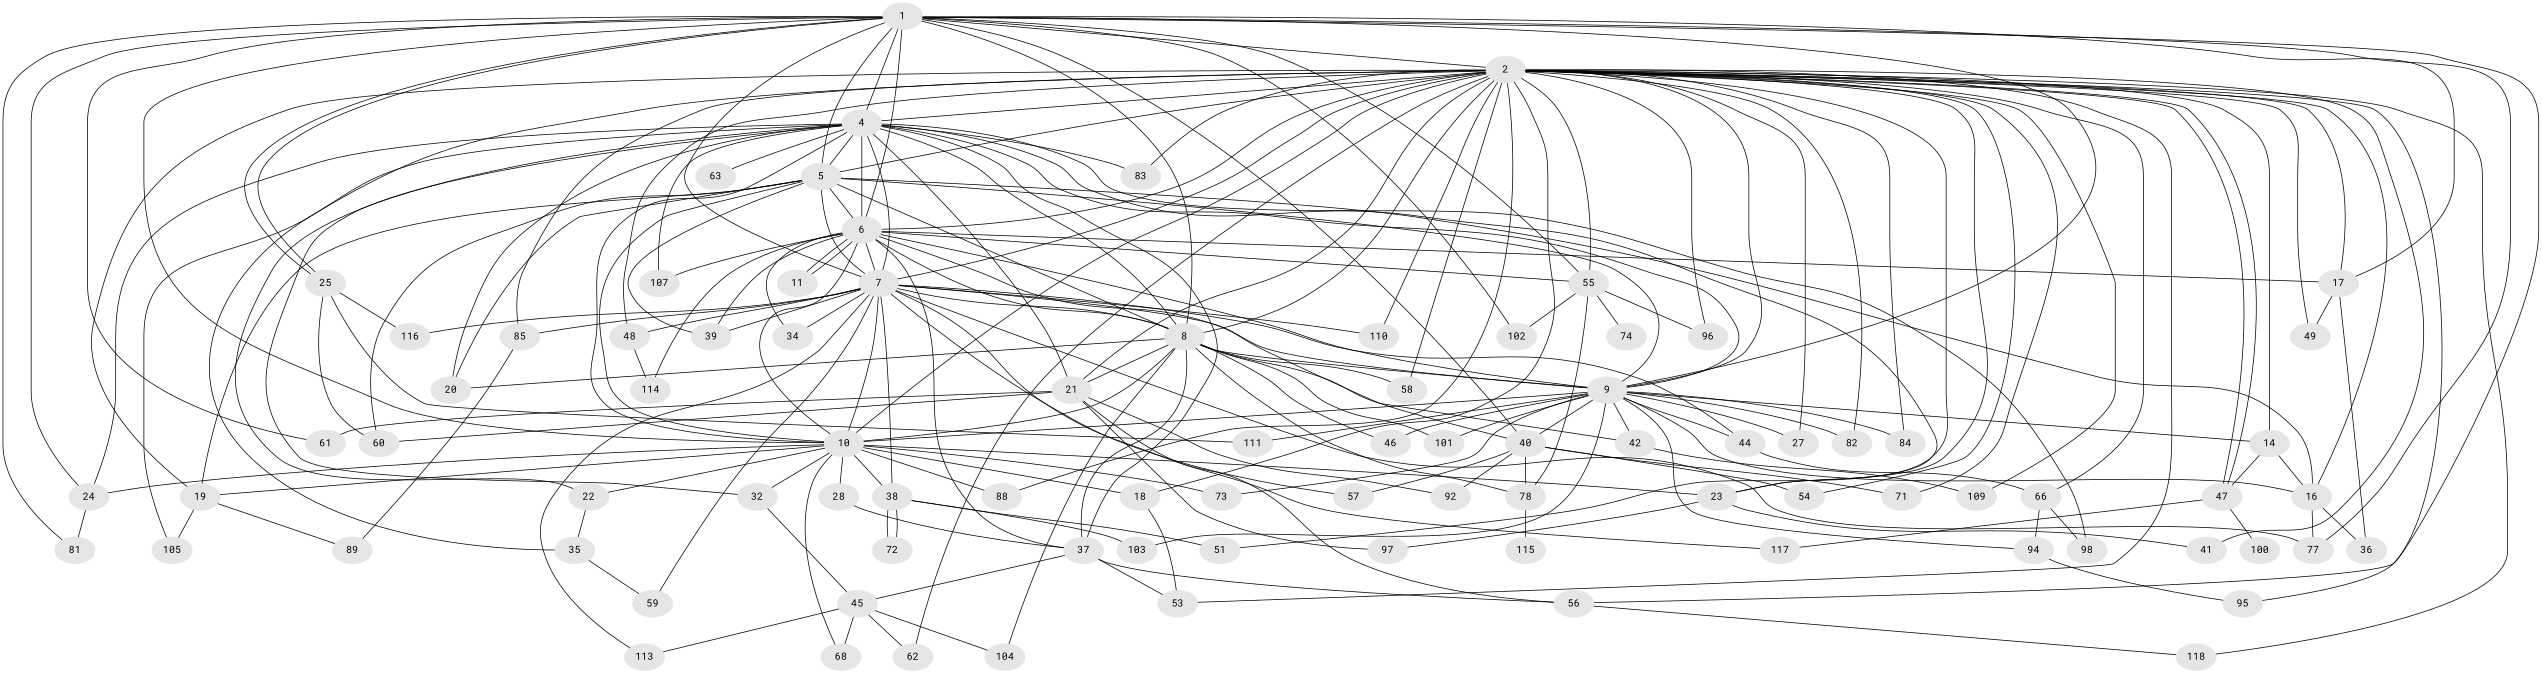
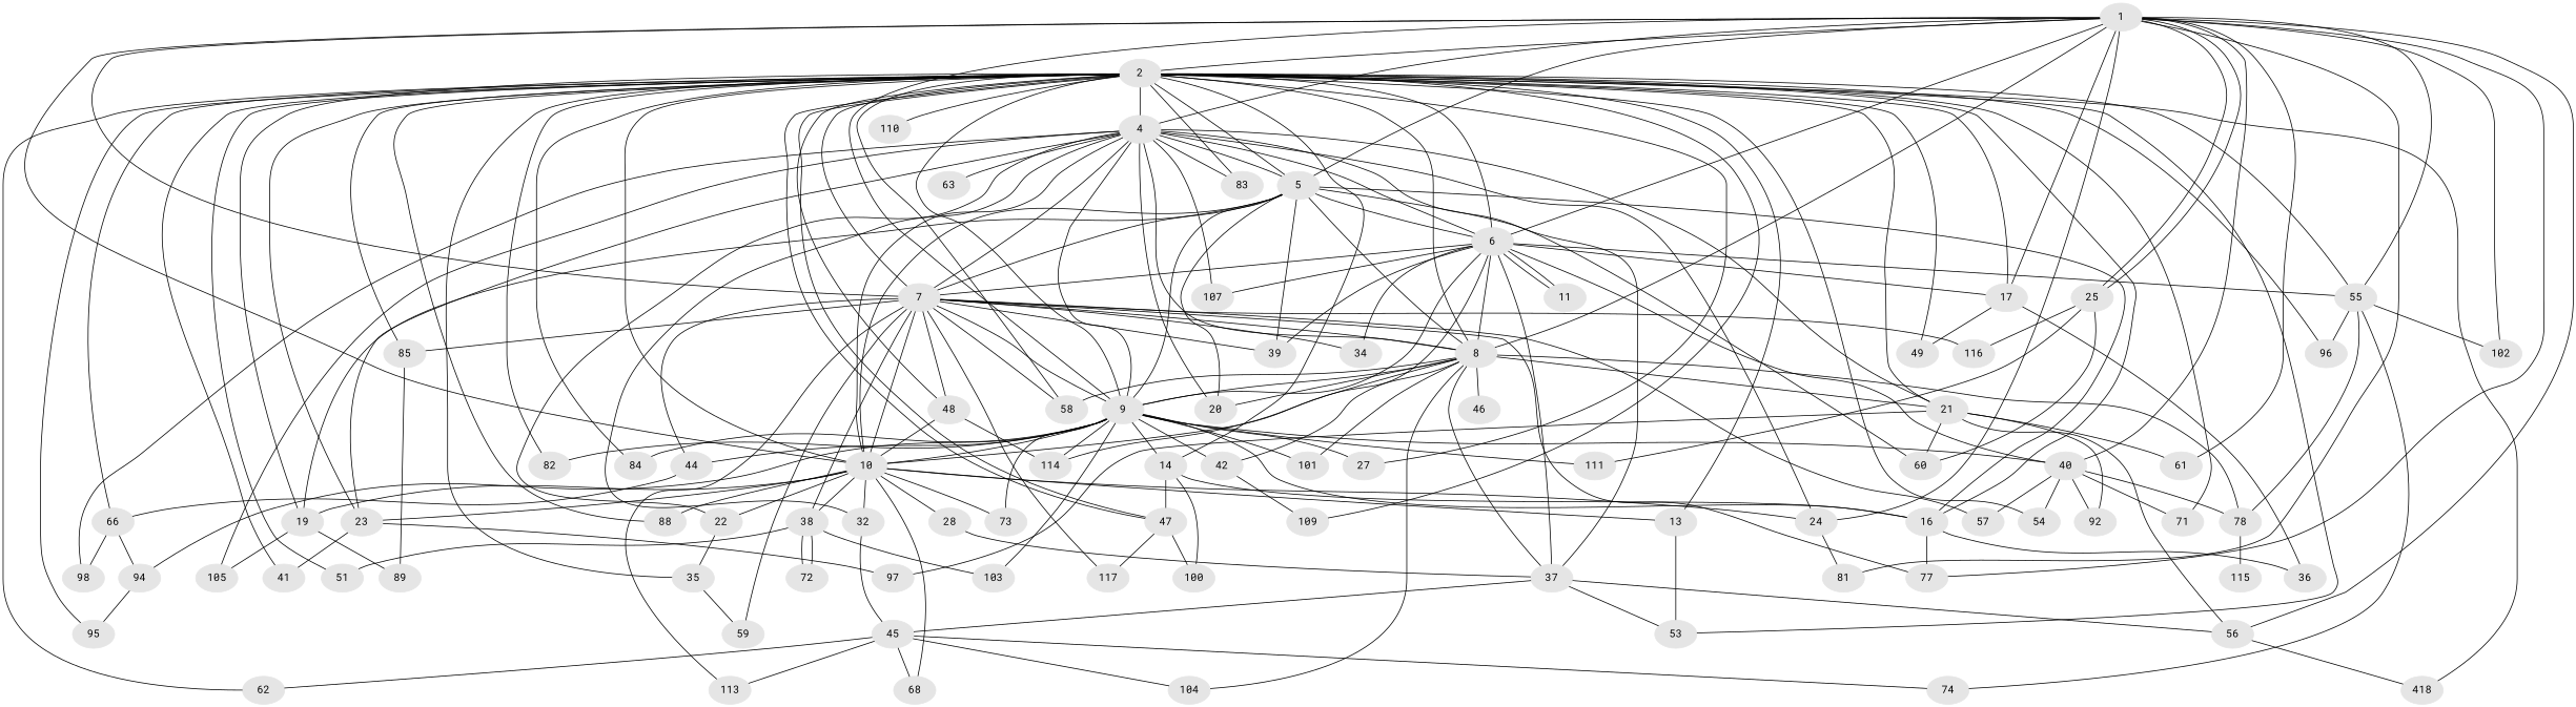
  graph {
    fontname="Roboto Mono"
    node [color=gray90 fontname="Roboto Mono" style=filled]
    edge [fontname="Roboto Mono"]
    1 [super="+15"]
    2 [super="+3"]
    4 [super="+12"]
    5 [super="+64"]
    6 [super="+26"]
    7 [super="+75"]
    8 [super="+29"]
    9 [super="+67"]
    10 [super="+13"]
    17 [super="+80"]
    24 [super="+30"]
    25 [super="+99"]
    40 [super="+65"]
    55 [super="+90"]
    56 [super="+79"]
    61
    77 [super="+98"]
    81
    102
    14 [super="+50"]
    16 [super="+31"]
-   18 [super="+108"]
+   18 [super="+108" label=13]
    19 [super="+69"]
    21 [super="+33"]
    23 [super="+112"]
    27 [super="+91"]
    35 [super="+52"]
    41
    47 [super="+76"]
    48
    49
    51
    53
    54
    58
    62
    66
    71
    82
    83
    84
    85
    88
    95
    96
    109
    110
-   118
+   118 [label=418]
    20 [super="+87"]
    22
    32
    37 [super="+106"]
    63
    n54 [label=98]
    105
    107
    39 [super="+43"]
    60
    11
    34
    114
    38
    44
    57
    59
    113
    116
    117
    42
    46
    78 [super="+86"]
    101
    104
    73
    94
    103
    111
    28 [super="+70"]
    68
    36
    92
    74
    100
    89
    97
    45
    72
    115
    1 -- 2 [weight=2]
    1 -- 4 [weight=2]
    1 -- 5
    1 -- 6
    1 -- 7
    1 -- 8
    1 -- 9
    1 -- 10
    1 -- 17
    1 -- 24
    1 -- 25
    1 -- 25
    1 -- 40
    1 -- 55
    1 -- 56
    1 -- 61
    1 -- 77
    1 -- 81
    1 -- 102
    2 -- 4 [weight=2]
    2 -- 5 [weight=2]
    2 -- 6 [weight=3]
    2 -- 7 [weight=3]
    2 -- 8 [weight=2]
    2 -- 9 [weight=2]
    2 -- 10 [weight=2]
    2 -- 17
    2 -- 55
    2 -- 14
    2 -- 16
    2 -- 18
    2 -- 19
    2 -- 21
    2 -- 23
    2 -- 27 [weight=2]
    2 -- 35 [weight=2]
    2 -- 41
    2 -- 47
    2 -- 47
    2 -- 48
    2 -- 49
    2 -- 51
    2 -- 53
    2 -- 54
    2 -- 58
    2 -- 62
    2 -- 66
    2 -- 71
    2 -- 82
    2 -- 83
    2 -- 84
    2 -- 85
    2 -- 88
    2 -- 95
    2 -- 96
    2 -- 109
    2 -- 110
    2 -- 118
    4 -- 5
    4 -- 6
    4 -- 7 [weight=2]
    4 -- 8
    4 -- 9
    4 -- 10
    4 -- 24
    4 -- 21 [weight=2]
    4 -- 23
    4 -- 83
    4 -- 20
    4 -- 22
    4 -- 32
    4 -- 37
    4 -- 63 [weight=2]
    4 -- n54
    4 -- 105
    4 -- 107
    5 -- 6
    5 -- 7
    5 -- 8
    5 -- 9
    5 -- 10 [weight=2]
    5 -- 16
    5 -- 19
    5 -- 20
    5 -- 39
    5 -- 60
    6 -- 7
    6 -- 8
    6 -- 9
-   6 -- 10
+   48 -- 10
    6 -- 17
    6 -- 40
    6 -- 55
    6 -- 37
    6 -- 107
    6 -- 39
    6 -- 11
    6 -- 11
    6 -- 34
    6 -- 114
    7 -- 8
    7 -- 9
    7 -- 10
    7 -- 77
    7 -- 48
    7 -- 85
-   7 -- 110
+   7 -- 58
    7 -- 39
    7 -- 34
    7 -- 38
    7 -- 44
    7 -- 57
    7 -- 59
    7 -- 113
    7 -- 116
    7 -- 117
    8 -- 9
    8 -- 10
    8 -- 21
    8 -- 58
    8 -- 20
    8 -- 37
    8 -- 42
    8 -- 46
    8 -- 78
    8 -- 101
    8 -- 104
    9 -- 10 [weight=2]
    9 -- 40
    9 -- 14
    9 -- 16
    9 -- 27
    9 -- 82
    9 -- 84
    9 -- 44
    9 -- 42
-   9 -- 46
+   9 -- 114
    9 -- 101
    9 -- 73
    9 -- 94
    9 -- 103
    9 -- 111
    10 -- 24
    10 -- 18
    10 -- 19
    10 -- 23
    10 -- 88
    10 -- 22
    10 -- 32
    10 -- 38
    10 -- 73
    10 -- 28
    10 -- 68
    17 -- 49
    17 -- 36
    24 -- 81
    25 -- 60
    25 -- 116
    25 -- 111
    40 -- 54
    40 -- 71
    40 -- 57
    40 -- 78
    40 -- 92
    55 -- 102
    55 -- 96
    55 -- 78
    55 -- 74
    56 -- 118
    14 -- 16
    14 -- 47
+   14 -- 100
    16 -- 77
    16 -- 36
    18 -- 53
    19 -- 105
    19 -- 89
    21 -- 56
    21 -- 61
    21 -- 60
    21 -- 92
    21 -- 97
    23 -- 41
    23 -- 97
    35 -- 59
    47 -- 117
    47 -- 100
    48 -- 114
    66 -- n54
    66 -- 94
    85 -- 89
    22 -- 35
    32 -- 45
    37 -- 56
    37 -- 53
    37 -- 45
    38 -- 51
    38 -- 103
    38 -- 72
    38 -- 72
    44 -- 66
    42 -- 109
    78 -- 115
    94 -- 95
    28 -- 37
    45 -- 62
    45 -- 113
    45 -- 104
    45 -- 68
+   45 -- 74
  }
